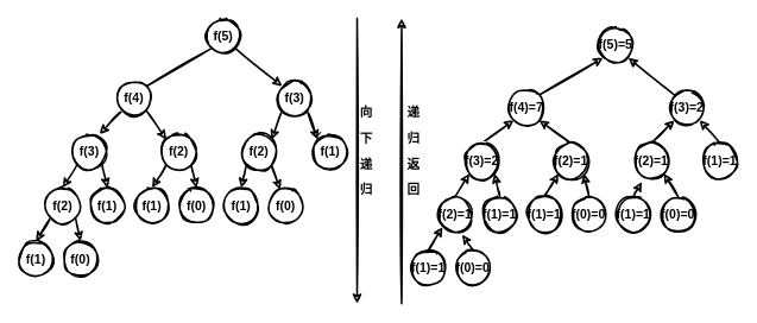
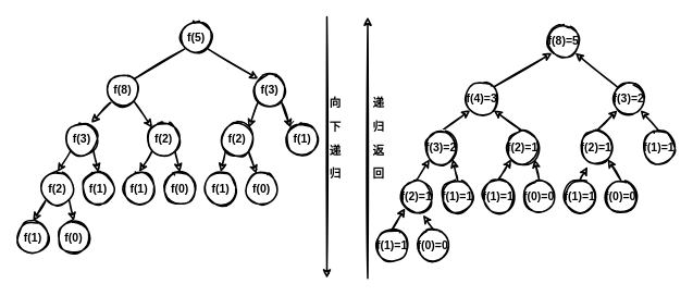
  <mxCell id="0" />
  <mxCell id="1" parent="0" />
  <mxCell id="2" style="edgeStyle=none;rounded=0;sketch=1;orthogonalLoop=1;jettySize=auto;html=1;exitX=0;exitY=1;exitDx=0;exitDy=0;entryX=1;entryY=0;entryDx=0;entryDy=0;strokeWidth=2;endArrow=none;" parent="1" source="4" target="7" edge="1"><mxGeometry relative="1" as="geometry" /></mxCell>
  <mxCell id="3" style="edgeStyle=none;rounded=0;sketch=1;orthogonalLoop=1;jettySize=auto;html=1;exitX=1;exitY=1;exitDx=0;exitDy=0;entryX=0;entryY=0;entryDx=0;entryDy=0;strokeWidth=2;" parent="1" source="4" target="28" edge="1"><mxGeometry relative="1" as="geometry" /></mxCell>
- <mxCell id="4" value="&lt;b&gt;&lt;font style=&quot;font-size: 14px&quot;&gt;f(5)&lt;/font&gt;&lt;/b&gt;" style="ellipse;whiteSpace=wrap;html=1;aspect=fixed;sketch=1;strokeWidth=2;" parent="1" vertex="1"><mxGeometry x="230" y="20" width="40" height="40" as="geometry" /></mxCell>
+ <mxCell id="4" value="&lt;b&gt;&lt;font style=&quot;font-size: 14px&quot;&gt;f(5)&lt;/font&gt;&lt;/b&gt;" style="ellipse;whiteSpace=wrap;html=1;aspect=fixed;sketch=1;strokeWidth=2;" parent="1" vertex="1"><mxGeometry x="220" y="25" width="40" height="40" as="geometry" /></mxCell>
  <mxCell id="5" style="edgeStyle=none;rounded=0;sketch=1;orthogonalLoop=1;jettySize=auto;html=1;exitX=0;exitY=1;exitDx=0;exitDy=0;entryX=0.78;entryY=-0.005;entryDx=0;entryDy=0;entryPerimeter=0;strokeWidth=2;" parent="1" source="7" target="13" edge="1"><mxGeometry relative="1" as="geometry" /></mxCell>
  <mxCell id="6" style="edgeStyle=none;rounded=0;sketch=1;orthogonalLoop=1;jettySize=auto;html=1;exitX=1;exitY=1;exitDx=0;exitDy=0;entryX=0;entryY=0;entryDx=0;entryDy=0;strokeWidth=2;" parent="1" source="7" target="10" edge="1"><mxGeometry relative="1" as="geometry" /></mxCell>
- <mxCell id="7" value="&lt;b&gt;&lt;font style=&quot;font-size: 14px&quot;&gt;f(4)&lt;/font&gt;&lt;/b&gt;" style="ellipse;whiteSpace=wrap;html=1;aspect=fixed;sketch=1;strokeWidth=2;" parent="1" vertex="1"><mxGeometry x="130" y="90" width="40" height="40" as="geometry" /></mxCell>
+ <mxCell id="7" value="&lt;b&gt;&lt;font style=&quot;font-size: 14px&quot;&gt;f(8)&lt;/font&gt;&lt;/b&gt;" style="ellipse;whiteSpace=wrap;html=1;aspect=fixed;sketch=1;strokeWidth=2;" parent="1" vertex="1"><mxGeometry x="130" y="90" width="40" height="40" as="geometry" /></mxCell>
  <mxCell id="8" style="edgeStyle=none;rounded=0;sketch=1;orthogonalLoop=1;jettySize=auto;html=1;exitX=1;exitY=1;exitDx=0;exitDy=0;entryX=0.5;entryY=0;entryDx=0;entryDy=0;strokeWidth=2;" parent="1" source="10" target="15" edge="1"><mxGeometry relative="1" as="geometry" /></mxCell>
  <mxCell id="9" style="edgeStyle=none;rounded=0;sketch=1;orthogonalLoop=1;jettySize=auto;html=1;exitX=0;exitY=1;exitDx=0;exitDy=0;entryX=0.5;entryY=0;entryDx=0;entryDy=0;strokeWidth=2;" parent="1" source="10" target="14" edge="1"><mxGeometry relative="1" as="geometry" /></mxCell>
  <mxCell id="10" value="&lt;b&gt;&lt;font style=&quot;font-size: 14px&quot;&gt;f(2)&lt;/font&gt;&lt;/b&gt;" style="ellipse;whiteSpace=wrap;html=1;aspect=fixed;sketch=1;strokeWidth=2;" parent="1" vertex="1"><mxGeometry x="180" y="150" width="40" height="40" as="geometry" /></mxCell>
  <mxCell id="11" style="rounded=0;sketch=1;orthogonalLoop=1;jettySize=auto;html=1;exitX=0;exitY=1;exitDx=0;exitDy=0;entryX=0.5;entryY=0;entryDx=0;entryDy=0;strokeWidth=2;" parent="1" source="13" target="19" edge="1"><mxGeometry relative="1" as="geometry" /></mxCell>
  <mxCell id="12" style="edgeStyle=none;rounded=0;sketch=1;orthogonalLoop=1;jettySize=auto;html=1;exitX=1;exitY=1;exitDx=0;exitDy=0;entryX=0.5;entryY=0;entryDx=0;entryDy=0;strokeWidth=2;" parent="1" source="13" target="20" edge="1"><mxGeometry relative="1" as="geometry" /></mxCell>
  <mxCell id="13" value="&lt;font style=&quot;font-size: 14px&quot;&gt;&lt;b&gt;f(3)&lt;/b&gt;&lt;/font&gt;" style="ellipse;whiteSpace=wrap;html=1;aspect=fixed;sketch=1;strokeWidth=2;" parent="1" vertex="1"><mxGeometry x="80" y="150" width="40" height="40" as="geometry" /></mxCell>
  <mxCell id="14" value="&lt;b&gt;&lt;font style=&quot;font-size: 14px&quot;&gt;f(1)&lt;/font&gt;&lt;/b&gt;" style="ellipse;whiteSpace=wrap;html=1;aspect=fixed;sketch=1;strokeWidth=2;" parent="1" vertex="1"><mxGeometry x="150" y="210" width="40" height="40" as="geometry" /></mxCell>
  <mxCell id="15" value="&lt;font style=&quot;font-size: 14px&quot;&gt;&lt;b&gt;f(0)&lt;/b&gt;&lt;/font&gt;" style="ellipse;whiteSpace=wrap;html=1;aspect=fixed;sketch=1;strokeWidth=2;" parent="1" vertex="1"><mxGeometry x="200" y="210" width="40" height="40" as="geometry" /></mxCell>
  <mxCell id="16" value="&lt;font style=&quot;font-size: 14px&quot;&gt;&lt;b&gt;f(0)&lt;/b&gt;&lt;/font&gt;" style="ellipse;whiteSpace=wrap;html=1;aspect=fixed;sketch=1;strokeWidth=2;" parent="1" vertex="1"><mxGeometry x="300" y="210" width="40" height="40" as="geometry" /></mxCell>
  <mxCell id="17" style="edgeStyle=none;rounded=0;sketch=1;orthogonalLoop=1;jettySize=auto;html=1;exitX=0;exitY=1;exitDx=0;exitDy=0;entryX=0.5;entryY=0;entryDx=0;entryDy=0;strokeWidth=2;" parent="1" source="19" target="29" edge="1"><mxGeometry relative="1" as="geometry" /></mxCell>
  <mxCell id="18" style="edgeStyle=none;rounded=0;sketch=1;orthogonalLoop=1;jettySize=auto;html=1;exitX=1;exitY=1;exitDx=0;exitDy=0;entryX=0.5;entryY=0;entryDx=0;entryDy=0;strokeWidth=2;" parent="1" source="19" target="30" edge="1"><mxGeometry relative="1" as="geometry" /></mxCell>
  <mxCell id="19" value="&lt;font style=&quot;font-size: 14px&quot;&gt;&lt;b&gt;f(2)&lt;/b&gt;&lt;/font&gt;" style="ellipse;whiteSpace=wrap;html=1;aspect=fixed;sketch=1;strokeWidth=2;" parent="1" vertex="1"><mxGeometry x="50" y="210" width="40" height="40" as="geometry" /></mxCell>
  <mxCell id="20" value="&lt;b&gt;&lt;font style=&quot;font-size: 14px&quot;&gt;f(1)&lt;/font&gt;&lt;/b&gt;" style="ellipse;whiteSpace=wrap;html=1;aspect=fixed;sketch=1;strokeWidth=2;" parent="1" vertex="1"><mxGeometry x="100" y="210" width="40" height="40" as="geometry" /></mxCell>
  <mxCell id="21" value="&lt;font style=&quot;font-size: 14px&quot;&gt;&lt;b&gt;f(1)&lt;/b&gt;&lt;/font&gt;" style="ellipse;whiteSpace=wrap;html=1;aspect=fixed;sketch=1;strokeWidth=2;" parent="1" vertex="1"><mxGeometry x="250" y="210" width="40" height="40" as="geometry" /></mxCell>
  <mxCell id="22" style="edgeStyle=none;rounded=0;sketch=1;orthogonalLoop=1;jettySize=auto;html=1;exitX=0;exitY=1;exitDx=0;exitDy=0;entryX=0.5;entryY=0;entryDx=0;entryDy=0;strokeWidth=2;" parent="1" source="24" target="21" edge="1"><mxGeometry relative="1" as="geometry" /></mxCell>
  <mxCell id="23" style="edgeStyle=none;rounded=0;sketch=1;orthogonalLoop=1;jettySize=auto;html=1;exitX=1;exitY=1;exitDx=0;exitDy=0;entryX=0.34;entryY=0.055;entryDx=0;entryDy=0;entryPerimeter=0;strokeWidth=2;" parent="1" source="24" target="16" edge="1"><mxGeometry relative="1" as="geometry" /></mxCell>
  <mxCell id="24" value="&lt;b&gt;&lt;font style=&quot;font-size: 14px&quot;&gt;f(2)&lt;/font&gt;&lt;/b&gt;" style="ellipse;whiteSpace=wrap;html=1;aspect=fixed;sketch=1;strokeWidth=2;" parent="1" vertex="1"><mxGeometry x="270" y="150" width="40" height="40" as="geometry" /></mxCell>
  <mxCell id="25" value="&lt;font style=&quot;font-size: 14px&quot;&gt;&lt;b&gt;f(1)&lt;/b&gt;&lt;/font&gt;" style="ellipse;whiteSpace=wrap;html=1;aspect=fixed;sketch=1;strokeWidth=2;" parent="1" vertex="1"><mxGeometry x="350" y="150" width="40" height="40" as="geometry" /></mxCell>
  <mxCell id="26" style="edgeStyle=none;rounded=0;sketch=1;orthogonalLoop=1;jettySize=auto;html=1;exitX=0;exitY=1;exitDx=0;exitDy=0;entryX=1;entryY=0;entryDx=0;entryDy=0;strokeWidth=2;" parent="1" source="28" target="24" edge="1"><mxGeometry relative="1" as="geometry" /></mxCell>
  <mxCell id="27" style="edgeStyle=none;rounded=0;sketch=1;orthogonalLoop=1;jettySize=auto;html=1;exitX=1;exitY=1;exitDx=0;exitDy=0;entryX=0;entryY=0;entryDx=0;entryDy=0;strokeWidth=2;" parent="1" source="28" target="25" edge="1"><mxGeometry relative="1" as="geometry" /></mxCell>
  <mxCell id="28" value="&lt;font style=&quot;font-size: 14px&quot;&gt;&lt;b&gt;f(3)&lt;/b&gt;&lt;/font&gt;" style="ellipse;whiteSpace=wrap;html=1;aspect=fixed;sketch=1;strokeWidth=2;" parent="1" vertex="1"><mxGeometry x="310" y="90" width="40" height="40" as="geometry" /></mxCell>
  <mxCell id="29" value="&lt;b&gt;&lt;font style=&quot;font-size: 14px&quot;&gt;f(1)&lt;/font&gt;&lt;/b&gt;" style="ellipse;whiteSpace=wrap;html=1;aspect=fixed;sketch=1;strokeWidth=2;" parent="1" vertex="1"><mxGeometry x="20" y="270" width="40" height="40" as="geometry" /></mxCell>
  <mxCell id="30" value="&lt;font style=&quot;font-size: 14px&quot;&gt;&lt;b&gt;f(0)&lt;/b&gt;&lt;/font&gt;" style="ellipse;whiteSpace=wrap;html=1;aspect=fixed;sketch=1;strokeWidth=2;" parent="1" vertex="1"><mxGeometry x="70" y="270" width="40" height="40" as="geometry" /></mxCell>
  <mxCell id="31" value="" style="endArrow=classic;html=1;strokeWidth=2;sketch=1;" parent="1" edge="1"><mxGeometry width="50" height="50" relative="1" as="geometry"><mxPoint x="400" y="20" as="sourcePoint" /><mxPoint x="400" y="340" as="targetPoint" /></mxGeometry></mxCell>
  <mxCell id="32" value="" style="endArrow=classic;html=1;strokeWidth=2;sketch=1;" parent="1" edge="1"><mxGeometry width="50" height="50" relative="1" as="geometry"><mxPoint x="450" y="340" as="sourcePoint" /><mxPoint x="450" y="20" as="targetPoint" /></mxGeometry></mxCell>
- <mxCell id="33" value="&lt;b&gt;&lt;font style=&quot;font-size: 14px&quot;&gt;f(5)=5&lt;/font&gt;&lt;/b&gt;" style="ellipse;whiteSpace=wrap;html=1;aspect=fixed;sketch=1;strokeWidth=2;" parent="1" vertex="1"><mxGeometry x="670" y="30" width="40" height="40" as="geometry" /></mxCell>
+ <mxCell id="33" value="&lt;b&gt;&lt;font style=&quot;font-size: 14px&quot;&gt;f(8)=5&lt;/font&gt;&lt;/b&gt;" style="ellipse;whiteSpace=wrap;html=1;aspect=fixed;sketch=1;strokeWidth=2;" parent="1" vertex="1"><mxGeometry x="670" y="30" width="40" height="40" as="geometry" /></mxCell>
  <mxCell id="34" style="edgeStyle=none;rounded=0;sketch=1;orthogonalLoop=1;jettySize=auto;html=1;exitX=1;exitY=0;exitDx=0;exitDy=0;entryX=0;entryY=1;entryDx=0;entryDy=0;strokeWidth=2;" parent="1" source="35" target="33" edge="1"><mxGeometry relative="1" as="geometry" /></mxCell>
- <mxCell id="35" value="&lt;b&gt;&lt;font style=&quot;font-size: 14px&quot;&gt;f(4)=7&lt;/font&gt;&lt;/b&gt;" style="ellipse;whiteSpace=wrap;html=1;aspect=fixed;sketch=1;strokeWidth=2;" parent="1" vertex="1"><mxGeometry x="570" y="100" width="40" height="40" as="geometry" /></mxCell>
+ <mxCell id="35" value="&lt;b&gt;&lt;font style=&quot;font-size: 14px&quot;&gt;f(4)=3&lt;/font&gt;&lt;/b&gt;" style="ellipse;whiteSpace=wrap;html=1;aspect=fixed;sketch=1;strokeWidth=2;" parent="1" vertex="1"><mxGeometry x="570" y="100" width="40" height="40" as="geometry" /></mxCell>
  <mxCell id="36" style="edgeStyle=none;rounded=0;sketch=1;orthogonalLoop=1;jettySize=auto;html=1;exitX=0.5;exitY=0;exitDx=0;exitDy=0;entryX=1;entryY=1;entryDx=0;entryDy=0;strokeWidth=2;" parent="1" source="37" target="35" edge="1"><mxGeometry relative="1" as="geometry" /></mxCell>
  <mxCell id="37" value="&lt;b&gt;&lt;font style=&quot;font-size: 14px&quot;&gt;f(2)=1&lt;/font&gt;&lt;/b&gt;" style="ellipse;whiteSpace=wrap;html=1;aspect=fixed;sketch=1;strokeWidth=2;" parent="1" vertex="1"><mxGeometry x="620" y="160" width="40" height="40" as="geometry" /></mxCell>
  <mxCell id="38" style="edgeStyle=none;rounded=0;sketch=1;orthogonalLoop=1;jettySize=auto;html=1;exitX=0.5;exitY=0;exitDx=0;exitDy=0;entryX=0;entryY=1;entryDx=0;entryDy=0;strokeWidth=2;" parent="1" source="39" target="35" edge="1"><mxGeometry relative="1" as="geometry" /></mxCell>
  <mxCell id="39" value="&lt;font style=&quot;font-size: 14px&quot;&gt;&lt;b&gt;f(3)=2&lt;/b&gt;&lt;/font&gt;" style="ellipse;whiteSpace=wrap;html=1;aspect=fixed;sketch=1;strokeWidth=2;" parent="1" vertex="1"><mxGeometry x="520" y="160" width="40" height="40" as="geometry" /></mxCell>
  <mxCell id="40" style="edgeStyle=none;rounded=0;sketch=1;orthogonalLoop=1;jettySize=auto;html=1;exitX=0.5;exitY=0;exitDx=0;exitDy=0;entryX=0;entryY=1;entryDx=0;entryDy=0;strokeWidth=2;" parent="1" source="41" target="37" edge="1"><mxGeometry relative="1" as="geometry" /></mxCell>
  <mxCell id="41" value="&lt;b&gt;&lt;font style=&quot;font-size: 14px&quot;&gt;f(1)=1&lt;/font&gt;&lt;/b&gt;" style="ellipse;whiteSpace=wrap;html=1;aspect=fixed;sketch=1;strokeWidth=2;" parent="1" vertex="1"><mxGeometry x="590" y="220" width="40" height="40" as="geometry" /></mxCell>
  <mxCell id="42" style="edgeStyle=none;rounded=0;sketch=1;orthogonalLoop=1;jettySize=auto;html=1;exitX=0.5;exitY=0;exitDx=0;exitDy=0;entryX=1;entryY=1;entryDx=0;entryDy=0;strokeWidth=2;" parent="1" source="43" target="37" edge="1"><mxGeometry relative="1" as="geometry" /></mxCell>
  <mxCell id="43" value="&lt;font style=&quot;font-size: 14px&quot;&gt;&lt;b&gt;f(0)=0&lt;/b&gt;&lt;/font&gt;" style="ellipse;whiteSpace=wrap;html=1;aspect=fixed;sketch=1;strokeWidth=2;" parent="1" vertex="1"><mxGeometry x="640" y="220" width="40" height="40" as="geometry" /></mxCell>
  <mxCell id="44" style="edgeStyle=none;rounded=0;sketch=1;orthogonalLoop=1;jettySize=auto;html=1;exitX=0.5;exitY=0;exitDx=0;exitDy=0;entryX=1;entryY=1;entryDx=0;entryDy=0;strokeWidth=2;" parent="1" source="45" target="53" edge="1"><mxGeometry relative="1" as="geometry" /></mxCell>
  <mxCell id="45" value="&lt;font style=&quot;font-size: 14px&quot;&gt;&lt;b&gt;f(0)=0&lt;/b&gt;&lt;/font&gt;" style="ellipse;whiteSpace=wrap;html=1;aspect=fixed;sketch=1;strokeWidth=2;" parent="1" vertex="1"><mxGeometry x="740" y="220" width="40" height="40" as="geometry" /></mxCell>
  <mxCell id="46" style="edgeStyle=none;rounded=0;sketch=1;orthogonalLoop=1;jettySize=auto;html=1;exitX=0.5;exitY=0;exitDx=0;exitDy=0;entryX=0;entryY=1;entryDx=0;entryDy=0;strokeWidth=2;" parent="1" source="47" target="39" edge="1"><mxGeometry relative="1" as="geometry" /></mxCell>
  <mxCell id="47" value="&lt;font style=&quot;font-size: 14px&quot;&gt;&lt;b&gt;f(2)=1&lt;/b&gt;&lt;/font&gt;" style="ellipse;whiteSpace=wrap;html=1;aspect=fixed;sketch=1;strokeWidth=2;" parent="1" vertex="1"><mxGeometry x="490" y="220" width="40" height="40" as="geometry" /></mxCell>
  <mxCell id="48" style="edgeStyle=none;rounded=0;sketch=1;orthogonalLoop=1;jettySize=auto;html=1;exitX=0.5;exitY=0;exitDx=0;exitDy=0;entryX=1;entryY=1;entryDx=0;entryDy=0;strokeWidth=2;" parent="1" source="49" target="39" edge="1"><mxGeometry relative="1" as="geometry" /></mxCell>
  <mxCell id="49" value="&lt;b&gt;&lt;font style=&quot;font-size: 14px&quot;&gt;f(1)=1&lt;/font&gt;&lt;/b&gt;" style="ellipse;whiteSpace=wrap;html=1;aspect=fixed;sketch=1;strokeWidth=2;" parent="1" vertex="1"><mxGeometry x="540" y="220" width="40" height="40" as="geometry" /></mxCell>
  <mxCell id="50" style="edgeStyle=none;rounded=0;sketch=1;orthogonalLoop=1;jettySize=auto;html=1;exitX=0.5;exitY=0;exitDx=0;exitDy=0;entryX=0.235;entryY=1.085;entryDx=0;entryDy=0;entryPerimeter=0;strokeWidth=2;" parent="1" source="51" target="53" edge="1"><mxGeometry relative="1" as="geometry" /></mxCell>
  <mxCell id="51" value="&lt;font style=&quot;font-size: 14px&quot;&gt;&lt;b&gt;f(1)=1&lt;/b&gt;&lt;/font&gt;" style="ellipse;whiteSpace=wrap;html=1;aspect=fixed;sketch=1;strokeWidth=2;" parent="1" vertex="1"><mxGeometry x="690" y="220" width="40" height="40" as="geometry" /></mxCell>
  <mxCell id="52" style="edgeStyle=none;rounded=0;sketch=1;orthogonalLoop=1;jettySize=auto;html=1;exitX=0.5;exitY=0;exitDx=0;exitDy=0;entryX=0;entryY=1;entryDx=0;entryDy=0;strokeWidth=2;" parent="1" source="53" target="57" edge="1"><mxGeometry relative="1" as="geometry" /></mxCell>
  <mxCell id="53" value="&lt;b&gt;&lt;font style=&quot;font-size: 14px&quot;&gt;f(2)=1&lt;/font&gt;&lt;/b&gt;" style="ellipse;whiteSpace=wrap;html=1;aspect=fixed;sketch=1;strokeWidth=2;" parent="1" vertex="1"><mxGeometry x="710" y="160" width="40" height="40" as="geometry" /></mxCell>
  <mxCell id="54" style="edgeStyle=none;rounded=0;sketch=1;orthogonalLoop=1;jettySize=auto;html=1;exitX=0.5;exitY=0;exitDx=0;exitDy=0;entryX=1;entryY=1;entryDx=0;entryDy=0;strokeWidth=2;" parent="1" source="55" target="57" edge="1"><mxGeometry relative="1" as="geometry" /></mxCell>
  <mxCell id="55" value="&lt;font style=&quot;font-size: 14px&quot;&gt;&lt;b&gt;f(1)=1&lt;/b&gt;&lt;/font&gt;" style="ellipse;whiteSpace=wrap;html=1;aspect=fixed;sketch=1;strokeWidth=2;" parent="1" vertex="1"><mxGeometry x="787" y="160" width="40" height="40" as="geometry" /></mxCell>
  <mxCell id="56" style="edgeStyle=none;rounded=0;sketch=1;orthogonalLoop=1;jettySize=auto;html=1;exitX=0;exitY=0;exitDx=0;exitDy=0;entryX=1;entryY=1;entryDx=0;entryDy=0;strokeWidth=2;" parent="1" source="57" target="33" edge="1"><mxGeometry relative="1" as="geometry" /></mxCell>
  <mxCell id="57" value="&lt;font style=&quot;font-size: 14px&quot;&gt;&lt;b&gt;f(3)=2&lt;/b&gt;&lt;/font&gt;" style="ellipse;whiteSpace=wrap;html=1;aspect=fixed;sketch=1;strokeWidth=2;" parent="1" vertex="1"><mxGeometry x="750" y="100" width="40" height="40" as="geometry" /></mxCell>
  <mxCell id="58" style="edgeStyle=none;rounded=0;sketch=1;orthogonalLoop=1;jettySize=auto;html=1;exitX=0.5;exitY=0;exitDx=0;exitDy=0;entryX=0;entryY=1;entryDx=0;entryDy=0;strokeWidth=2;" parent="1" source="59" target="47" edge="1"><mxGeometry relative="1" as="geometry" /></mxCell>
  <mxCell id="59" value="&lt;b&gt;&lt;font style=&quot;font-size: 14px&quot;&gt;f(1)=1&lt;/font&gt;&lt;/b&gt;" style="ellipse;whiteSpace=wrap;html=1;aspect=fixed;sketch=1;strokeWidth=2;" parent="1" vertex="1"><mxGeometry x="460" y="280" width="40" height="40" as="geometry" /></mxCell>
  <mxCell id="60" style="edgeStyle=none;rounded=0;sketch=1;orthogonalLoop=1;jettySize=auto;html=1;exitX=0.5;exitY=0;exitDx=0;exitDy=0;entryX=0.695;entryY=1.065;entryDx=0;entryDy=0;entryPerimeter=0;strokeWidth=2;" parent="1" source="61" target="47" edge="1"><mxGeometry relative="1" as="geometry" /></mxCell>
  <mxCell id="61" value="&lt;font style=&quot;font-size: 14px&quot;&gt;&lt;b&gt;f(0)=0&lt;/b&gt;&lt;/font&gt;" style="ellipse;whiteSpace=wrap;html=1;aspect=fixed;sketch=1;strokeWidth=2;" parent="1" vertex="1"><mxGeometry x="510" y="280" width="40" height="40" as="geometry" /></mxCell>
  <mxCell id="62" value="&lt;font style=&quot;font-size: 14px&quot;&gt;向&lt;br&gt;下&lt;br&gt;递&lt;br&gt;归&lt;/font&gt;" style="text;strokeColor=none;fillColor=none;html=1;fontSize=24;fontStyle=1;verticalAlign=middle;align=center;sketch=1;" parent="1" vertex="1"><mxGeometry x="360" y="146" width="100" height="40" as="geometry" /></mxCell>
  <mxCell id="63" value="&lt;font style=&quot;font-size: 14px&quot;&gt;递&lt;br&gt;归&lt;br&gt;返&lt;br&gt;回&lt;br&gt;&lt;/font&gt;" style="text;strokeColor=none;fillColor=none;html=1;fontSize=24;fontStyle=1;verticalAlign=middle;align=center;sketch=1;" parent="1" vertex="1"><mxGeometry x="413" y="146" width="100" height="40" as="geometry" /></mxCell>
